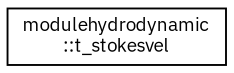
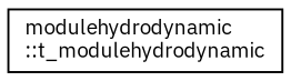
  digraph {
    rankdir=LR
    fontname="IBM Plex Sans"
-   n1 [color=black fillcolor=white fontname="IBM Plex Sans" fontsize=10 height=0.2 label="modulehydrodynamic\l::t_stokesvel" shape=record style=filled width=0.4]
+   n1 [color=black fillcolor=white fontname="IBM Plex Sans" fontsize=10 height=0.2 label="modulehydrodynamic\l::t_modulehydrodynamic" shape=record style=filled width=0.4]
  }
